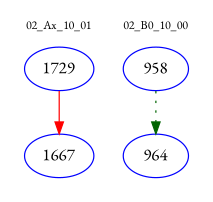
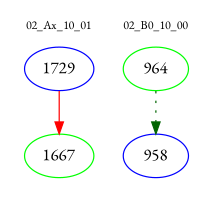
  digraph {
    fontname="EB Garamond"
    node [color=blue fontname="EB Garamond"]
    edge [fontname="EB Garamond"]
    n1 [label=1729]
-   n2 [label=1667]
+   n2 [color=green label=1667]
    n3 [label=958]
-   n4 [label=964]
+   n4 [color=green label=964]
    subgraph cluster_1 {
      color=white
      fontsize=10
      label="02_Ax_10_01"
      n1
      n2
    }
    subgraph cluster_2 {
      color=white
      fontsize=10
      label="02_B0_10_00"
      n3
      n4
    }
    n1 -> n2 [color=red style=solid]
-   n3 -> n4 [color=darkgreen style=dotted]
+   n4 -> n3 [color=darkgreen style=dotted]
  }
